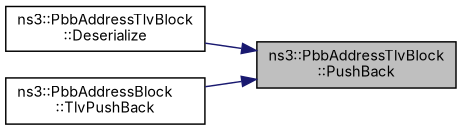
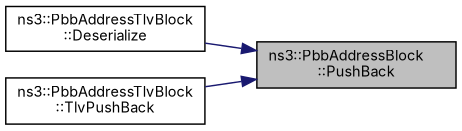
  digraph {
    fontname=Inter
    rankdir=RL
    node [color=black fillcolor=white fontname=Inter fontsize=10 shape=record style=filled]
    edge [color=midnightblue dir=back fontname=Inter fontsize=10 labelfontname=Helvetica labelfontsize=10 style=solid]
-   n1 [fillcolor=grey75 fontcolor=black height=0.2 label="ns3::PbbAddressTlvBlock\l::PushBack" width=0.4]
+   n1 [fillcolor=grey75 fontcolor=black height=0.2 label="ns3::PbbAddressBlock\l::PushBack" width=0.4]
    n2 [height=0.2 label="ns3::PbbAddressTlvBlock\l::Deserialize" width=0.4]
-   n3 [height=0.2 label="ns3::PbbAddressBlock\l::TlvPushBack" width=0.4]
+   n3 [height=0.2 label="ns3::PbbAddressTlvBlock\l::TlvPushBack" width=0.4]
    n1 -> n2
    n1 -> n3
  }
